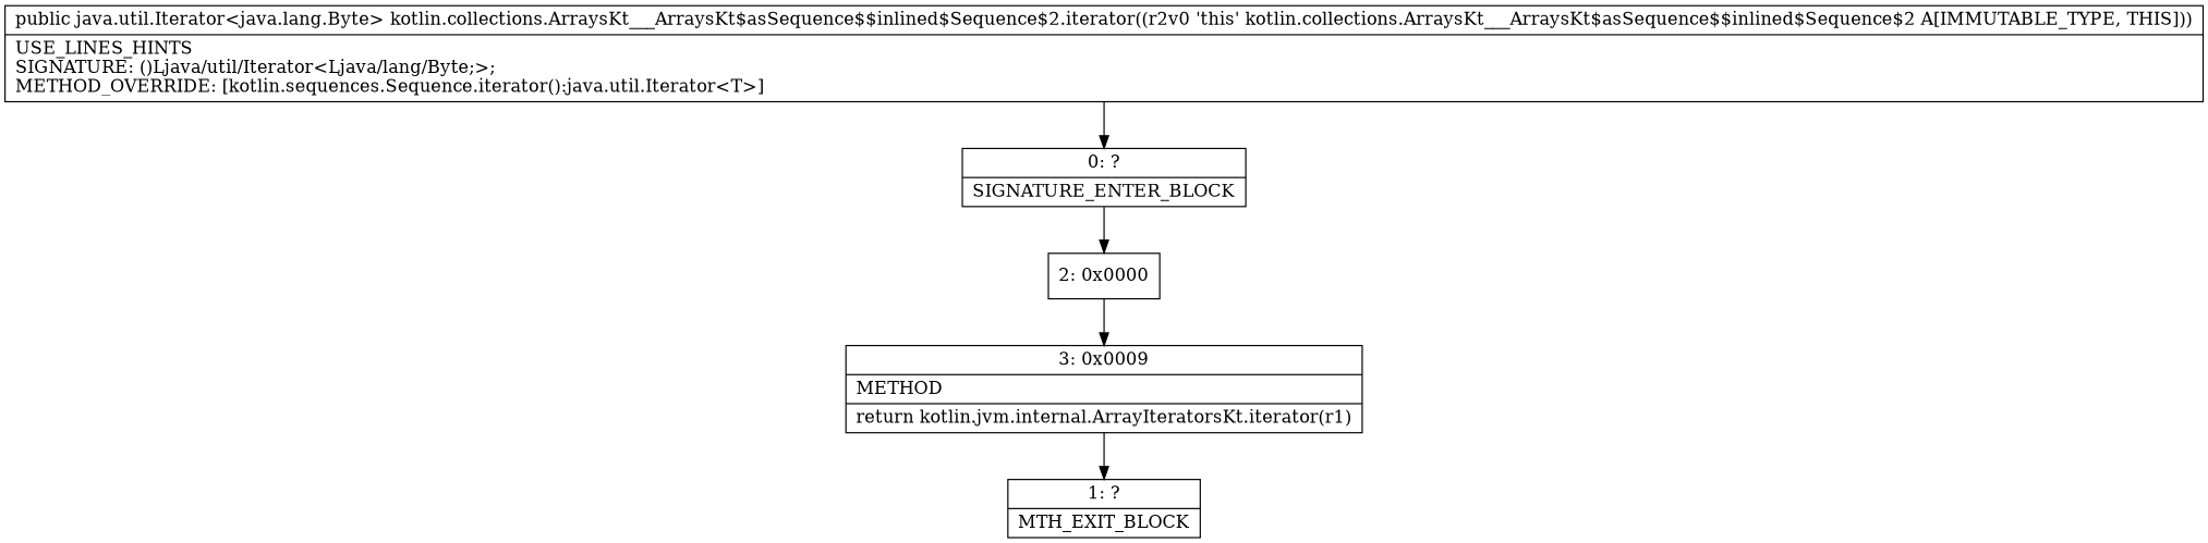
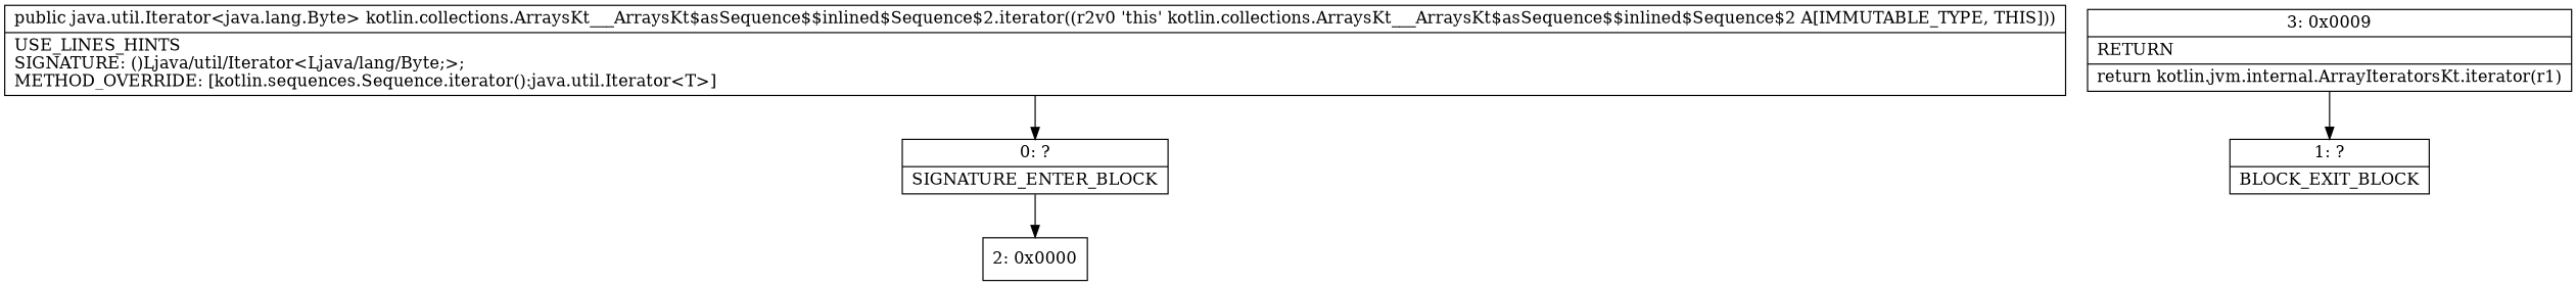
  digraph {
    node [shape=record]
    n1 [label="{0\:\ ?|SIGNATURE_ENTER_BLOCK\l}"]
    n2 [label="{2\:\ 0x0000}"]
-   n3 [label="{3\:\ 0x0009|METHOD\l|return kotlin.jvm.internal.ArrayIteratorsKt.iterator(r1)\l}"]
-   n4 [label="{1\:\ ?|MTH_EXIT_BLOCK\l}"]
+   n3 [label="{3\:\ 0x0009|RETURN\l|return kotlin.jvm.internal.ArrayIteratorsKt.iterator(r1)\l}"]
+   n4 [label="{1\:\ ?|BLOCK_EXIT_BLOCK\l}"]
    n5 [label="{public java.util.Iterator\<java.lang.Byte\> kotlin.collections.ArraysKt___ArraysKt$asSequence$$inlined$Sequence$2.iterator((r2v0 'this' kotlin.collections.ArraysKt___ArraysKt$asSequence$$inlined$Sequence$2 A[IMMUTABLE_TYPE, THIS]))  | USE_LINES_HINTS\lSIGNATURE: ()Ljava\/util\/Iterator\<Ljava\/lang\/Byte;\>;\lMETHOD_OVERRIDE: [kotlin.sequences.Sequence.iterator():java.util.Iterator\<T\>]\l}"]
    n1 -> n2
-   n2 -> n3
    n3 -> n4
    n5 -> n1
  }
